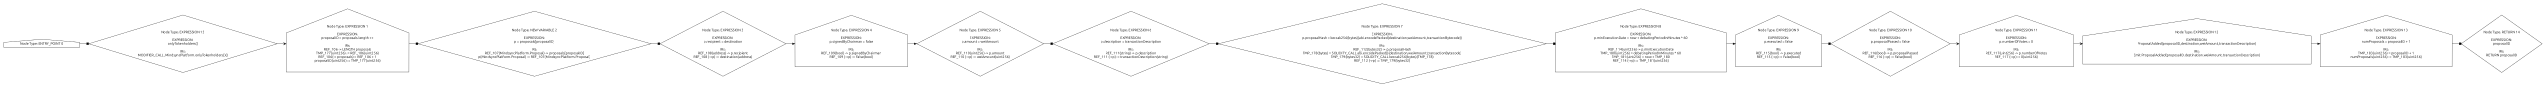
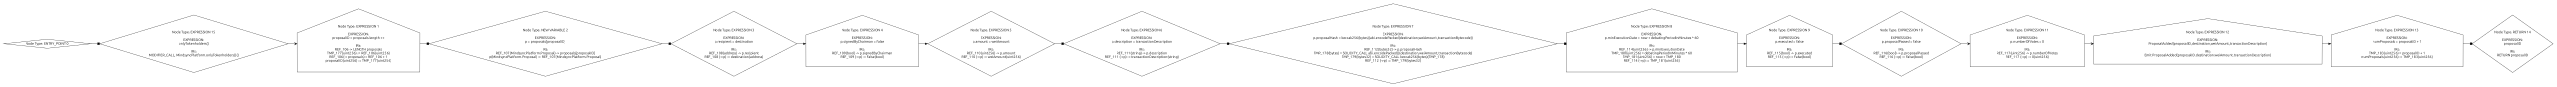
  digraph {
    rankdir=LR
    fontname=Ubuntu
    node [shape=diamond fontname=Ubuntu]
    edge [arrowhead=box fontname=Ubuntu]
-   n1 [label="Node Type: ENTRY_POINT 0\n" shape=house]
+   n1 [label="Node Type: ENTRY_POINT 0\n"]
    n2 [label="Node Type: EXPRESSION 15\n\nEXPRESSION:\nonlyTokenholders()\n\nIRs:\nMODIFIER_CALL, MindsyncPlatform.onlyTokenholders()()"]
    n3 [label="Node Type: EXPRESSION 1\n\nEXPRESSION:\nproposalID = proposals.length ++\n\nIRs:\nREF_106 -> LENGTH proposals\nTMP_177(uint256) := REF_106(uint256)\nREF_106(-> proposals) = REF_106 + 1\nproposalID(uint256) := TMP_177(uint256)" shape=house]
    n4 [label="Node Type: NEW VARIABLE 2\n\nEXPRESSION:\np = proposals[proposalID]\n\nIRs:\nREF_107(MindsyncPlatform.Proposal) -> proposals[proposalID]\np(MindsyncPlatform.Proposal) := REF_107(MindsyncPlatform.Proposal)"]
    n5 [label="Node Type: EXPRESSION 3\n\nEXPRESSION:\np.recipient = destination\n\nIRs:\nREF_108(address) -> p.recipient\nREF_108 (->p) := destination(address)"]
    n6 [label="Node Type: EXPRESSION 4\n\nEXPRESSION:\np.signedByChairman = false\n\nIRs:\nREF_109(bool) -> p.signedByChairman\nREF_109 (->p) := False(bool)" shape=house]
    n7 [label="Node Type: EXPRESSION 5\n\nEXPRESSION:\np.amount = weiAmount\n\nIRs:\nREF_110(uint256) -> p.amount\nREF_110 (->p) := weiAmount(uint256)"]
    n8 [label="Node Type: EXPRESSION 6\n\nEXPRESSION:\np.description = transactionDescription\n\nIRs:\nREF_111(string) -> p.description\nREF_111 (->p) := transactionDescription(string)"]
    n9 [label="Node Type: EXPRESSION 7\n\nEXPRESSION:\np.proposalHash = keccak256(bytes)(abi.encodePacked(destination,weiAmount,transactionBytecode))\n\nIRs:\nREF_112(bytes32) -> p.proposalHash\nTMP_178(bytes) = SOLIDITY_CALL abi.encodePacked()(destination,weiAmount,transactionBytecode)\nTMP_179(bytes32) = SOLIDITY_CALL keccak256(bytes)(TMP_178)\nREF_112 (->p) := TMP_179(bytes32)"]
    n10 [label="Node Type: EXPRESSION 8\n\nEXPRESSION:\np.minExecutionDate = now + debatingPeriodInMinutes * 60\n\nIRs:\nREF_114(uint256) -> p.minExecutionDate\nTMP_180(uint256) = debatingPeriodInMinutes * 60\nTMP_181(uint256) = now + TMP_180\nREF_114 (->p) := TMP_181(uint256)" shape=house]
    n11 [label="Node Type: EXPRESSION 9\n\nEXPRESSION:\np.executed = false\n\nIRs:\nREF_115(bool) -> p.executed\nREF_115 (->p) := False(bool)" shape=house]
    n12 [label="Node Type: EXPRESSION 10\n\nEXPRESSION:\np.proposalPassed = false\n\nIRs:\nREF_116(bool) -> p.proposalPassed\nREF_116 (->p) := False(bool)"]
    n13 [label="Node Type: EXPRESSION 11\n\nEXPRESSION:\np.numberOfVotes = 0\n\nIRs:\nREF_117(uint256) -> p.numberOfVotes\nREF_117 (->p) := 0(uint256)" shape=house]
    n14 [label="Node Type: EXPRESSION 12\n\nEXPRESSION:\nProposalAdded(proposalID,destination,weiAmount,transactionDescription)\n\nIRs:\nEmit ProposalAdded(proposalID.destination.weiAmount.transactionDescription)" shape=house]
    n15 [label="Node Type: EXPRESSION 13\n\nEXPRESSION:\nnumProposals = proposalID + 1\n\nIRs:\nTMP_183(uint256) = proposalID + 1\nnumProposals(uint256) := TMP_183(uint256)" shape=house]
    n16 [label="Node Type: RETURN 14\n\nEXPRESSION:\nproposalID\n\nIRs:\nRETURN proposalID"]
    n1 -> n2
    n2 -> n3 [arrowhead=vee]
    n3 -> n4
    n4 -> n5
    n5 -> n6 [arrowhead=normal]
    n6 -> n7 [arrowhead=normal]
    n7 -> n8
    n8 -> n9
    n9 -> n10
    n10 -> n11 [arrowhead=normal]
    n11 -> n12
    n12 -> n13 [arrowhead=vee]
    n13 -> n14 [arrowhead=vee]
    n14 -> n15 [arrowhead=normal]
    n15 -> n16
  }
